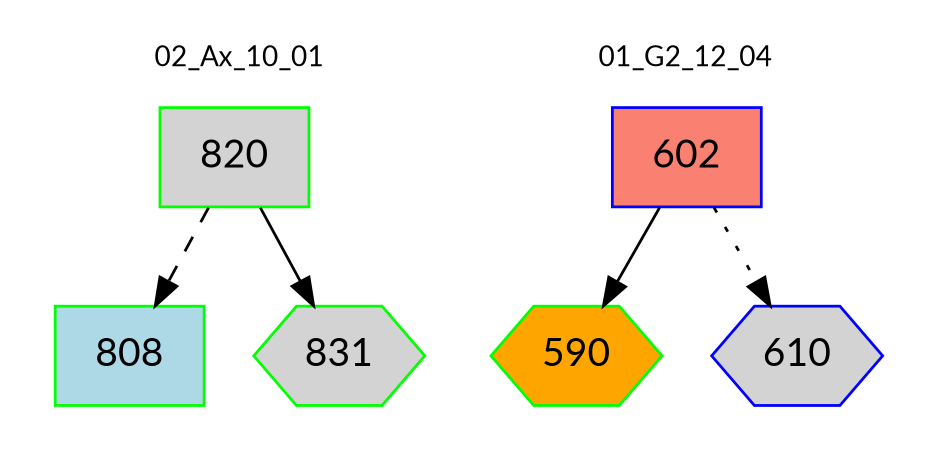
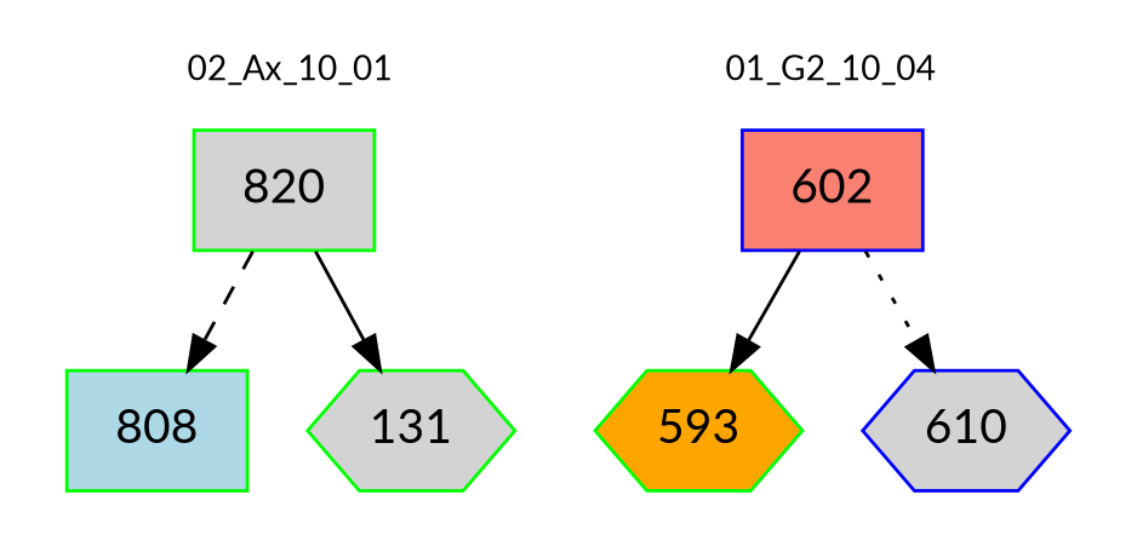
  digraph {
    fontname=Lato
    node [color=green fillcolor=lightgrey fontname=Lato shape=box style=filled]
    edge [color=black fontname=Lato style=solid]
    n1 [label=820]
    n2 [fillcolor=lightblue label=808]
-   n3 [label=831 shape=hexagon]
+   n3 [label=131 shape=hexagon]
    n4 [color=blue fillcolor=salmon label=602]
-   n5 [fillcolor=orange label=590 shape=hexagon]
+   n5 [fillcolor=orange label=593 shape=hexagon]
    n6 [color=blue label=610 shape=hexagon]
    subgraph cluster_1 {
      color=white
      fontsize=10
      label="02_Ax_10_01"
      n1
      n2
      n3
    }
    subgraph cluster_2 {
      color=white
      fontsize=10
-     label="01_G2_12_04"
+     label="01_G2_10_04"
      n4
      n5
      n6
    }
    n1 -> n2 [style=dashed]
    n1 -> n3
    n4 -> n5
    n4 -> n6 [style=dotted]
  }
